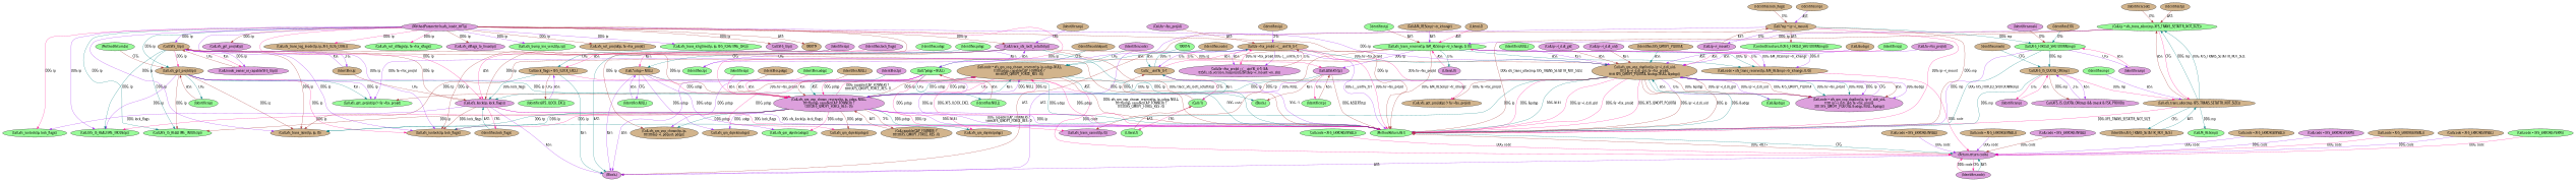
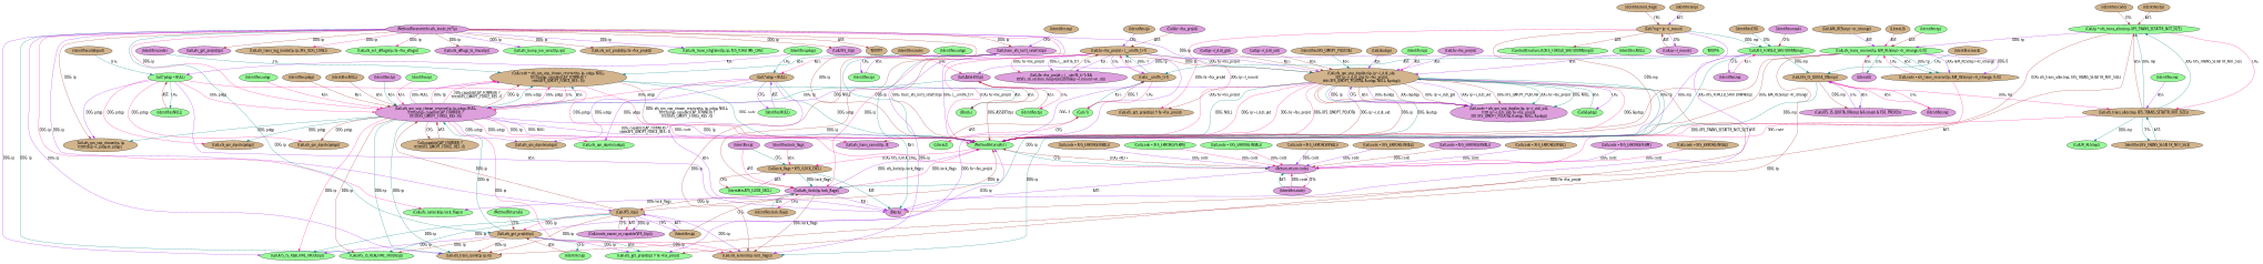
  digraph {
    fontname="Fira Sans"
    node [fillcolor=tan fontname="Fira Sans" style=filled]
    edge [color=purple fontname="Fira Sans"]
    n1 [label="(Call,code = xfs_qm_vop_chown_reserve(tp, ip, udqp, NULL,\n\t\t\t\t\t\tpdqp, capable(CAP_FOWNER) ?\n\t\t\t\t\t\tXFS_QMOPT_FORCE_RES : 0))"]
    n2 [fillcolor=plum label="(Call,xfs_qm_vop_chown_reserve(tp, ip, udqp, NULL,\n\t\t\t\t\t\tpdqp, capable(CAP_FOWNER) ?\n\t\t\t\t\t\tXFS_QMOPT_FORCE_RES : 0))"]
    n3 [fillcolor=plum label="(Return,return code;)"]
    n4 [fillcolor=palegreen label="(Block,)"]
    n5 [fillcolor=palegreen label="(MethodReturn,RET)"]
    n6 [fillcolor=palegreen label="(Call,xfs_qm_dqrele(udqp))"]
    n7 [fillcolor=palegreen label="(Call,XFS_IS_REALTIME_INODE(ip))"]
    n8 [label="(Call,xfs_qm_dqrele(udqp))"]
    n9 [label="(Call,xfs_qm_vop_chown(tp, ip,\n\t\t\t\t\t\t\t&ip->i_pdquot, pdqp))"]
    n10 [fillcolor=plum label="(Call,xfs_trans_cancel(tp, 0))"]
    n11 [label="(Call,capable(CAP_FOWNER) ?\n\t\t\t\t\t\tXFS_QMOPT_FORCE_RES : 0)"]
    n12 [fillcolor=palegreen label="(Call,XFS_IS_REALTIME_INODE(ip))"]
    n13 [label="(Call,xfs_qm_dqrele(pdqp))"]
    n14 [label="(Call,xfs_trans_ijoin(tp, ip, 0))"]
    n15 [label="(Call,xfs_iunlock(ip, lock_flags))"]
    n16 [label="(Call,xfs_qm_dqrele(pdqp))"]
    n17 [fillcolor=plum label="(Block,)"]
    n18 [fillcolor=plum label="(Identifier,code)"]
    n19 [fillcolor=plum label="(Call,ASSERT(tp))"]
    n20 [fillcolor=palegreen label="(Identifier,tp)"]
    n21 [fillcolor=palegreen label="(Call,xfs_trans_reserve(tp, &M_RES(mp)->tr_ichange, 0, 0))"]
    n22 [fillcolor=plum label="(Literal,0)"]
    n23 [label="(Call,code = xfs_trans_reserve(tp, &M_RES(mp)->tr_ichange, 0, 0))"]
    n24 [fillcolor=palegreen label="(Call,tp = xfs_trans_alloc(mp, XFS_TRANS_SETATTR_NOT_SIZE))"]
    n25 [label="(Call,xfs_trans_alloc(mp, XFS_TRANS_SETATTR_NOT_SIZE))"]
    n26 [fillcolor=palegreen label="(Call,M_RES(mp))"]
    n27 [label="(Identifier,XFS_TRANS_SETATTR_NOT_SIZE)"]
    n28 [label="(Call,XFS_IS_QUOTA_ON(mp))"]
    n29 [fillcolor=plum label="(Identifier,mp)"]
    n30 [fillcolor=plum label="(Call,XFS_IS_QUOTA_ON(mp) && (mask & FSX_PROJID))"]
    n31 [fillcolor=palegreen label="(Call,XFS_FORCED_SHUTDOWN(mp))"]
    n32 [fillcolor=plum label="(Identifier,mp)"]
    n33 [fillcolor=palegreen label="(ControlStructure,if (XFS_FORCED_SHUTDOWN(mp)))"]
    n34 [label="(Call,*mp = ip->i_mount)"]
    n35 [fillcolor=plum label="(Call,ip->i_mount)"]
    n36 [label="(Call,xfs_get_projid(ip))"]
    n37 [fillcolor=palegreen label="(Identifier,ip)"]
    n38 [fillcolor=palegreen label="(Call,xfs_get_projid(ip) != fa->fsx_projid)"]
    n39 [label="(Call,VFS_I(ip))"]
    n40 [label="(Identifier,ip)"]
    n41 [fillcolor=plum label="(Call,inode_owner_or_capable(VFS_I(ip)))"]
    n42 [fillcolor=plum label="(Call,xfs_ilock(ip, lock_flags))"]
    n43 [label="(Identifier,lock_flags)"]
    n44 [fillcolor=palegreen label="(Call,xfs_iunlock(ip, lock_flags))"]
    n45 [label="(Call,xfs_qm_vop_dqalloc(ip, ip->i_d.di_uid,\n\t\t\t\t\t ip->i_d.di_gid, fa->fsx_projid,\n\t\t\t\t\t XFS_QMOPT_PQUOTA, &udqp, NULL, &pdqp))"]
    n46 [fillcolor=palegreen label="(Call,&pdqp)"]
    n47 [fillcolor=plum label="(Call,code = xfs_qm_vop_dqalloc(ip, ip->i_d.di_uid,\n\t\t\t\t\t ip->i_d.di_gid, fa->fsx_projid,\n\t\t\t\t\t XFS_QMOPT_PQUOTA, &udqp, NULL, &pdqp))"]
    n48 [label="(Call,xfs_get_projid(ip) != fa->fsx_projid)"]
    n49 [fillcolor=plum label="(Call,trace_xfs_ioctl_setattr(ip))"]
    n50 [fillcolor=palegreen label="(Identifier,ip)"]
    n51 [fillcolor=plum label="(MethodParameterIn,xfs_inode_t\t\t*ip)"]
    n52 [fillcolor=plum label="(Call,xfs_get_projid(ip))"]
    n53 [label="(Call,xfs_trans_log_inode(tp, ip, XFS_ILOG_CORE))"]
    n54 [fillcolor=palegreen label="(Call,xfs_set_diflags(ip, fa->fsx_xflags))"]
    n55 [fillcolor=plum label="(Call,xfs_diflags_to_linux(ip))"]
    n56 [fillcolor=palegreen label="(Call,xfs_bump_ino_vers2(tp, ip))"]
    n57 [label="(Call,xfs_set_projid(ip, fa->fsx_projid))"]
    n58 [fillcolor=palegreen label="(Call,xfs_trans_ichgtime(tp, ip, XFS_ICHGTIME_CHG))"]
    n59 [fillcolor=plum label="(Call,VFS_I(ip))"]
    1000119
    n61 [label="(Call,fa->fsx_projid > (__uint16_t)-1)"]
    n62 [label="(Call,(__uint16_t)-1)"]
    n63 [fillcolor=plum label="(Call,(fa->fsx_projid > (__uint16_t)-1) &&\n\t\t\t!xfs_sb_version_hasprojid32bit(&ip->i_mount->m_sb))"]
    n64 [fillcolor=palegreen label="(Call,-1)"]
    n65 [fillcolor=palegreen label="(Literal,1)"]
    n66 [label="(Call,lock_flags = XFS_ILOCK_EXCL)"]
    n67 [fillcolor=palegreen label="(Identifier,XFS_ILOCK_EXCL)"]
    n68 [label="(Call,*udqp = NULL)"]
    n69 [fillcolor=palegreen label="(Identifier,NULL)"]
    n70 [fillcolor=palegreen label="(Call,*pdqp = NULL)"]
    n71 [fillcolor=palegreen label="(Identifier,NULL)"]
    n72 [label="(Identifier,code)"]
    n73 [label="(Identifier,pdqp)"]
    n74 [label="(Identifier,lock_flags)"]
    n75 [fillcolor=plum label="(Call,ip->i_d.di_uid)"]
    n76 [label="(Call,code = XFS_ERROR(EINVAL))"]
    n77 [fillcolor=plum label="(Call,fa->fsx_projid)"]
    n78 [fillcolor=plum label="(Call,code = XFS_ERROR(EPERM))"]
    n79 [label="(Call,code = XFS_ERROR(EINVAL))"]
    n80 [label="(Literal,0)"]
    n81 [label="(Call,code = XFS_ERROR(EINVAL))"]
    n82 [fillcolor=palegreen label="(Call,code = XFS_ERROR(EPERM))"]
    n83 [fillcolor=palegreen label="(Identifier,udqp)"]
    n84 [label="(Identifier,code)"]
    n85 [label="(Identifier,XFS_QMOPT_PQUOTA)"]
    n86 [label="(Identifier,EIO)"]
    n87 [fillcolor=palegreen label="(MethodReturn,fa)"]
    n88 [label="(Call,&udqp)"]
    n89 [fillcolor=palegreen label="(Identifier,tp)"]
    n90 [fillcolor=plum label="(Identifier,mask)"]
    n91 [fillcolor=palegreen label="(Call,code = XFS_ERROR(EINVAL))"]
    n92 [fillcolor=plum label="(Identifier,ip)"]
    n93 [label="(Call,code = XFS_ERROR(EINVAL))"]
    n94 [fillcolor=palegreen label="(Identifier,udqp)"]
    n95 [label="(Identifier,tp)"]
    n96 [label="(Identifier,NULL)"]
    n97 [fillcolor=palegreen label="(Identifier,ip)"]
    n98 [fillcolor=plum label="(Identifier,tp)"]
    n99 [label="(Identifier,olddquot)"]
    n100 [fillcolor=plum label="(Identifier,code)"]
    n101 [fillcolor=plum label="(Identifier,lock_flags)"]
    n102 [label="(Identifier,mp)"]
    n103 [label="(Call,&M_RES(mp)->tr_ichange)"]
    n104 [label="(Call,code = XFS_ERROR(EINVAL))"]
    n105 [fillcolor=plum label="(Call,fa->fsx_projid)"]
    n106 [label="(Identifier,mp)"]
    n107 [fillcolor=plum label="(Call,code = XFS_ERROR(EINVAL))"]
    n108 [label="(Identifier,ip)"]
    n109 [fillcolor=palegreen label="(Identifier,NULL)"]
    n110 [fillcolor=plum label="(Call,ip->i_d.di_gid)"]
    n111 [fillcolor=palegreen label="(Identifier,mp)"]
    n112 [label="(Identifier,mask)"]
    n113 [fillcolor=palegreen label="(Identifier,pdqp)"]
    n114 [fillcolor=palegreen label="(Identifier,ip)"]
    1000176 [fillcolor=palegreen]
    n1 -> n2 [color=deeppink label="CFG: "]
    n1 -> n3 [color=deeppink label="DDG: code"]
    n1 -> n4 [color=teal label="AST: "]
    n1 -> n5 [color=teal label="DDG: code"]
    n1 -> n5 [color=brown label="DDG: xfs_qm_vop_chown_reserve(tp, ip, udqp, NULL,\n\t\t\t\t\t\tpdqp, capable(CAP_FOWNER) ?\n\t\t\t\t\t\tXFS_QMOPT_FORCE_RES : 0)"]
    n2 -> n1 [color=teal label="AST: "]
    n2 -> n1 [label="DDG: NULL"]
    n2 -> n1 [color=deeppink label="DDG: tp"]
    n2 -> n1 [color=deeppink label="DDG: capable(CAP_FOWNER) ?\n\t\t\t\t\t\tXFS_QMOPT_FORCE_RES : 0"]
    n2 -> n1 [color=brown label="DDG: ip"]
    n2 -> n1 [color=teal label="DDG: udqp"]
    n2 -> n1 [color=deeppink label="DDG: pdqp"]
    n2 -> n5 [label="DDG: NULL"]
    n2 -> n5 [label="DDG: capable(CAP_FOWNER) ?\n\t\t\t\t\t\tXFS_QMOPT_FORCE_RES : 0"]
    n2 -> n5 [label="DDG: ip"]
    n2 -> n6 [color=deeppink label="DDG: udqp"]
    n2 -> n7 [color=brown label="DDG: ip"]
    n2 -> n8 [label="DDG: udqp"]
    n2 -> n9 [color=teal label="DDG: pdqp"]
    n2 -> n10 [color=deeppink label="DDG: tp"]
    n2 -> n11 [color=brown label="CFG: "]
    n2 -> n12 [color=deeppink label="DDG: ip"]
    n2 -> n13 [color=teal label="DDG: pdqp"]
    n2 -> n14 [color=teal label="DDG: tp"]
    n2 -> n14 [color=teal label="DDG: ip"]
    n2 -> n15 [color=deeppink label="DDG: ip"]
    n2 -> n16 [color=brown label="DDG: pdqp"]
    n3 -> n5 [color=brown label="DDG: <RET>"]
    n3 -> n17 [label="AST: "]
    n3 -> n18 [color=deeppink label="CFG: "]
    n5 -> n3 [color=teal label="CFG: "]
    n11 -> n2 [color=brown label="AST: "]
    n18 -> n3 [color=teal label="AST: "]
    n18 -> n3 [color=deeppink label="DDG: code"]
    n19 -> n2 [color=teal label="DDG: tp"]
    n19 -> n4 [color=brown label="AST: "]
    n19 -> n5 [color=brown label="DDG: ASSERT(tp)"]
    n19 -> n20 [color=deeppink label="CFG: "]
    n20 -> n19 [color=brown label="AST: "]
    n21 -> n5 [color=brown label="DDG: &M_RES(mp)->tr_ichange"]
    n21 -> n10 [color=brown label="DDG: tp"]
    n21 -> n14 [color=brown label="DDG: tp"]
    n21 -> n19 [label="DDG: tp"]
    n21 -> n22 [color=teal label="CFG: "]
    n21 -> n23 [color=teal label="AST: "]
    n21 -> n23 [color=teal label="DDG: tp"]
    n21 -> n23 [label="DDG: &M_RES(mp)->tr_ichange"]
    n21 -> n23 [label="DDG: 0"]
    n22 -> n21 [color=deeppink label="AST: "]
    n23 -> n3 [color=deeppink label="DDG: code"]
    n23 -> n21 [color=deeppink label="CFG: "]
    n24 -> n5 [color=brown label="DDG: xfs_trans_alloc(mp, XFS_TRANS_SETATTR_NOT_SIZE)"]
    n24 -> n17 [color=brown label="AST: "]
    n24 -> n21 [label="DDG: tp"]
    n24 -> n25 [color=deeppink label="CFG: "]
    n25 -> n5 [color=deeppink label="DDG: XFS_TRANS_SETATTR_NOT_SIZE"]
    n25 -> n24 [color=brown label="AST: "]
    n25 -> n24 [color=teal label="DDG: mp"]
    n25 -> n24 [color=teal label="DDG: XFS_TRANS_SETATTR_NOT_SIZE"]
    n25 -> n26 [color=teal label="DDG: mp"]
    n25 -> n27 [color=teal label="CFG: "]
    n27 -> n25 [color=teal label="AST: "]
    n28 -> n5 [color=teal label="DDG: mp"]
    n28 -> n25 [color=deeppink label="DDG: mp"]
    n28 -> n29 [color=deeppink label="CFG: "]
    n28 -> n30 [label="AST: "]
    n28 -> n30 [color=brown label="DDG: mp"]
    n29 -> n28 [color=deeppink label="AST: "]
    n30 -> n28 [label="CFG: "]
    n31 -> n5 [color=teal label="DDG: XFS_FORCED_SHUTDOWN(mp)"]
    n31 -> n5 [label="DDG: mp"]
    n31 -> n28 [color=teal label="DDG: mp"]
    n31 -> n32 [label="CFG: "]
    n32 -> n31 [color=deeppink label="AST: "]
    n34 -> n5 [color=brown label="DDG: mp"]
    n34 -> n5 [color=deeppink label="DDG: ip->i_mount"]
    n34 -> n17 [label="AST: "]
    n34 -> n31 [color=teal label="DDG: mp"]
    n34 -> n33 [color=brown label="AST: "]
    n34 -> n35 [label="CFG: "]
    n35 -> n34 [color=brown label="AST: "]
    n36 -> n2 [color=teal label="DDG: ip"]
    n36 -> n5 [label="DDG: ip"]
    n36 -> n7 [color=brown label="DDG: ip"]
    n36 -> n12 [label="DDG: ip"]
    n36 -> n14 [color=brown label="DDG: ip"]
    n36 -> n15 [color=deeppink label="DDG: ip"]
    n36 -> n37 [color=teal label="CFG: "]
    n36 -> n38 [color=teal label="AST: "]
    n36 -> n38 [label="DDG: ip"]
    n37 -> n36 [color=brown label="AST: "]
    n39 -> n2 [color=brown label="DDG: ip"]
    n39 -> n5 [color=brown label="DDG: ip"]
    n39 -> n7 [color=teal label="DDG: ip"]
    n39 -> n12 [color=teal label="DDG: ip"]
    n39 -> n14 [color=brown label="DDG: ip"]
    n39 -> n15 [label="DDG: ip"]
    n39 -> n36 [color=deeppink label="DDG: ip"]
    n39 -> n40 [label="CFG: "]
    n39 -> n41 [color=deeppink label="AST: "]
    n39 -> n41 [label="DDG: ip"]
    n40 -> n39 [label="AST: "]
    n40 -> n42 [color=brown label="CFG: "]
    n41 -> n39 [color=brown label="CFG: "]
    n42 -> n5 [label="DDG: xfs_ilock(ip, lock_flags)"]
    n42 -> n5 [color=deeppink label="DDG: lock_flags"]
    n42 -> n15 [color=brown label="DDG: lock_flags"]
    n42 -> n17 [label="AST: "]
    n42 -> n39 [color=brown label="DDG: ip"]
    n42 -> n43 [color=deeppink label="CFG: "]
    n42 -> n44 [label="DDG: lock_flags"]
    n43 -> n42 [color=teal label="AST: "]
    n45 -> n2 [label="DDG: NULL"]
    n45 -> n5 [color=brown label="DDG: ip"]
    n45 -> n5 [color=teal label="DDG: &udqp"]
    n45 -> n5 [color=deeppink label="DDG: &pdqp"]
    n45 -> n5 [color=teal label="DDG: NULL"]
    n45 -> n5 [color=deeppink label="DDG: ip->i_d.di_gid"]
    n45 -> n5 [color=deeppink label="DDG: fa->fsx_projid"]
    n45 -> n5 [color=deeppink label="DDG: XFS_QMOPT_PQUOTA"]
    n45 -> n5 [color=brown label="DDG: ip->i_d.di_uid"]
    n45 -> n15 [color=teal label="DDG: ip"]
    n45 -> n38 [color=brown label="DDG: fa->fsx_projid"]
    n45 -> n42 [color=teal label="DDG: ip"]
    n45 -> n46 [label="CFG: "]
    n45 -> n47 [color=brown label="AST: "]
    n45 -> n47 [label="DDG: &udqp"]
    n45 -> n47 [color=brown label="DDG: &pdqp"]
    n45 -> n47 [color=brown label="DDG: ip->i_d.di_gid"]
    n45 -> n47 [label="DDG: ip->i_d.di_uid"]
    n45 -> n47 [color=brown label="DDG: XFS_QMOPT_PQUOTA"]
    n45 -> n47 [color=teal label="DDG: fa->fsx_projid"]
    n45 -> n47 [color=teal label="DDG: NULL"]
    n45 -> n47 [label="DDG: ip"]
    n45 -> n48 [color=brown label="DDG: fa->fsx_projid"]
    n46 -> n45 [color=teal label="AST: "]
    n47 -> n45 [label="CFG: "]
    n49 -> n5 [color=teal label="DDG: ip"]
    n49 -> n5 [color=brown label="DDG: trace_xfs_ioctl_setattr(ip)"]
    n49 -> n15 [color=brown label="DDG: ip"]
    n49 -> n17 [color=teal label="AST: "]
    n49 -> n42 [color=brown label="DDG: ip"]
    n49 -> n45 [color=brown label="DDG: ip"]
    n49 -> n50 [label="CFG: "]
    n50 -> n49 [label="AST: "]
    n51 -> n2 [color=deeppink label="DDG: ip"]
    n51 -> n5 [color=brown label="DDG: ip"]
    n51 -> n7 [color=teal label="DDG: ip"]
    n51 -> n9 [color=brown label="DDG: ip"]
    n51 -> n12 [label="DDG: ip"]
    n51 -> n14 [label="DDG: ip"]
    n51 -> n15 [label="DDG: ip"]
    n51 -> n36 [color=teal label="DDG: ip"]
    n51 -> n39 [label="DDG: ip"]
    n51 -> n42 [color=deeppink label="DDG: ip"]
    n51 -> n44 [color=deeppink label="DDG: ip"]
    n51 -> n45 [label="DDG: ip"]
    n51 -> n49 [color=brown label="DDG: ip"]
    n51 -> n52 [color=brown label="DDG: ip"]
    n51 -> n53 [color=deeppink label="DDG: ip"]
    n51 -> n54 [color=deeppink label="DDG: ip"]
    n51 -> n55 [color=brown label="DDG: ip"]
    n51 -> n56 [label="DDG: ip"]
    n51 -> n57 [color=brown label="DDG: ip"]
    n51 -> n58 [label="DDG: ip"]
    n51 -> n59 [color=brown label="DDG: ip"]
    n51 -> 1000119 [color=brown label="AST: "]
    n61 -> n5 [color=deeppink label="DDG: fa->fsx_projid"]
    n61 -> n5 [label="DDG: (__uint16_t)-1"]
    n61 -> n38 [label="DDG: fa->fsx_projid"]
    n61 -> n45 [color=teal label="DDG: fa->fsx_projid"]
    n61 -> n48 [color=deeppink label="DDG: fa->fsx_projid"]
    n61 -> n62 [label="CFG: "]
    n61 -> n63 [label="AST: "]
    n61 -> n63 [color=deeppink label="DDG: fa->fsx_projid"]
    n61 -> n63 [label="DDG: (__uint16_t)-1"]
    n62 -> n5 [label="DDG: -1"]
    n62 -> n61 [color=deeppink label="AST: "]
    n62 -> n61 [color=teal label="DDG: -1"]
    n62 -> n64 [color=deeppink label="CFG: "]
    n63 -> n61 [color=brown label="CFG: "]
    n64 -> n62 [color=teal label="AST: "]
    n64 -> n62 [color=brown label="DDG: 1"]
    n64 -> n65 [color=deeppink label="CFG: "]
    n65 -> n64 [color=brown label="AST: "]
-   n66 -> n5 [color=deeppink label="DDG: XFS_ILOCK_EXCL"]
+   n5 -> n66 [color=deeppink label="DDG: XFS_ILOCK_EXCL"]
    n66 -> n17 [color=teal label="AST: "]
    n66 -> n42 [color=teal label="DDG: lock_flags"]
    n66 -> n67 [color=brown label="CFG: "]
    n67 -> n66 [label="AST: "]
    n68 -> n2 [color=deeppink label="DDG: udqp"]
    n68 -> n5 [color=teal label="DDG: udqp"]
    n68 -> n6 [label="DDG: udqp"]
    n68 -> n8 [label="DDG: udqp"]
    n68 -> n17 [label="AST: "]
    n68 -> n69 [label="CFG: "]
    n69 -> n68 [label="AST: "]
    n70 -> n2 [color=deeppink label="DDG: pdqp"]
    n70 -> n5 [color=deeppink label="DDG: pdqp"]
    n70 -> n9 [label="DDG: pdqp"]
    n70 -> n13 [color=deeppink label="DDG: pdqp"]
    n70 -> n16 [color=deeppink label="DDG: pdqp"]
    n70 -> n17 [label="AST: "]
    n70 -> n71 [color=teal label="CFG: "]
    n71 -> n70 [color=brown label="AST: "]
    n72 -> n24 [color=brown label="CFG: "]
    n73 -> n2 [color=brown label="AST: "]
    n74 -> n34 [color=brown label="CFG: "]
    n75 -> n45 [color=brown label="AST: "]
    n76 -> n3 [label="DDG: code"]
    n77 -> n61 [color=brown label="AST: "]
    n78 -> n3 [label="DDG: code"]
    n79 -> n3 [color=deeppink label="DDG: code"]
    n80 -> n21 [color=deeppink label="AST: "]
    n81 -> n3 [label="DDG: code"]
    n82 -> n3 [color=deeppink label="DDG: code"]
    n83 -> n68 [color=deeppink label="AST: "]
    n84 -> n1 [color=teal label="AST: "]
    n84 -> n19 [color=deeppink label="CFG: "]
    n85 -> n45 [color=teal label="AST: "]
    n86 -> n31 [color=teal label="CFG: "]
    n87 -> n36 [color=brown label="CFG: "]
    n88 -> n45 [label="AST: "]
    n89 -> n21 [color=brown label="AST: "]
    n90 -> n31 [color=brown label="CFG: "]
    n91 -> n3 [color=deeppink label="DDG: code"]
    n92 -> n42 [color=deeppink label="AST: "]
    n92 -> n66 [color=teal label="CFG: "]
    n93 -> n3 [label="DDG: code"]
    n94 -> n2 [color=deeppink label="AST: "]
    n95 -> n24 [color=brown label="AST: "]
    n96 -> n2 [color=brown label="AST: "]
    n97 -> n45 [color=deeppink label="AST: "]
    n98 -> n2 [color=teal label="AST: "]
    n99 -> n70 [color=teal label="CFG: "]
    n100 -> n1 [color=teal label="CFG: "]
    n101 -> n66 [color=deeppink label="AST: "]
    n102 -> n49 [label="CFG: "]
    n103 -> n21 [label="AST: "]
    n104 -> n3 [label="DDG: code"]
    n105 -> n45 [label="AST: "]
    n106 -> n34 [label="AST: "]
    n107 -> n3 [color=brown label="DDG: code"]
    n108 -> n61 [label="CFG: "]
    n109 -> n45 [label="AST: "]
    n110 -> n45 [color=brown label="AST: "]
    n111 -> n25 [label="AST: "]
    n112 -> n28 [color=teal label="CFG: "]
    n113 -> n68 [color=teal label="CFG: "]
    n113 -> n70 [label="AST: "]
    n114 -> n2 [color=deeppink label="AST: "]
    1000176 -> n62 [color=teal label="AST: "]
  }
